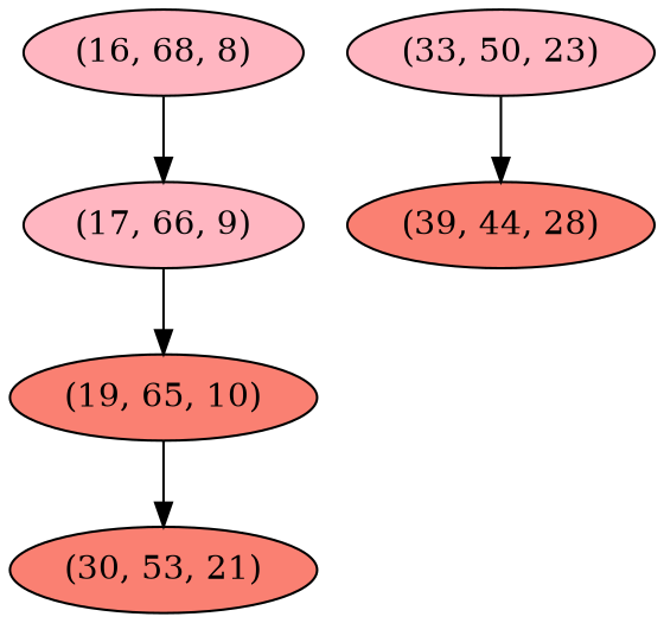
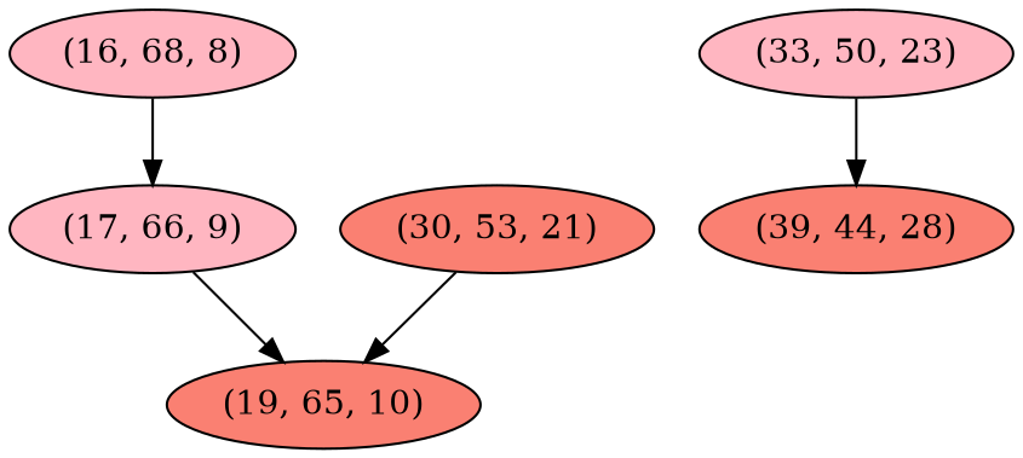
  digraph {
    node [fillcolor=lightpink style=filled]
    "(16, 68, 8)"
    "(17, 66, 9)"
    "(19, 65, 10)" [fillcolor=salmon]
    "(30, 53, 21)" [fillcolor=salmon]
    "(33, 50, 23)"
    "(39, 44, 28)" [fillcolor=salmon]
    "(16, 68, 8)" -> "(17, 66, 9)"
    "(17, 66, 9)" -> "(19, 65, 10)"
-   "(19, 65, 10)" -> "(30, 53, 21)"
+   "(30, 53, 21)" -> "(19, 65, 10)"
    "(33, 50, 23)" -> "(39, 44, 28)"
  }
